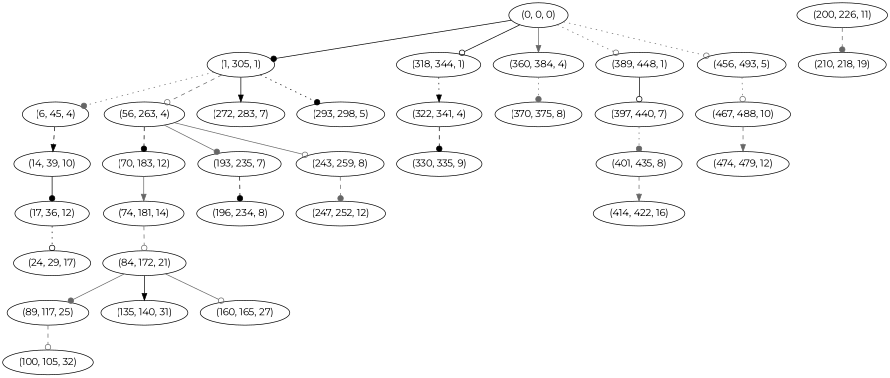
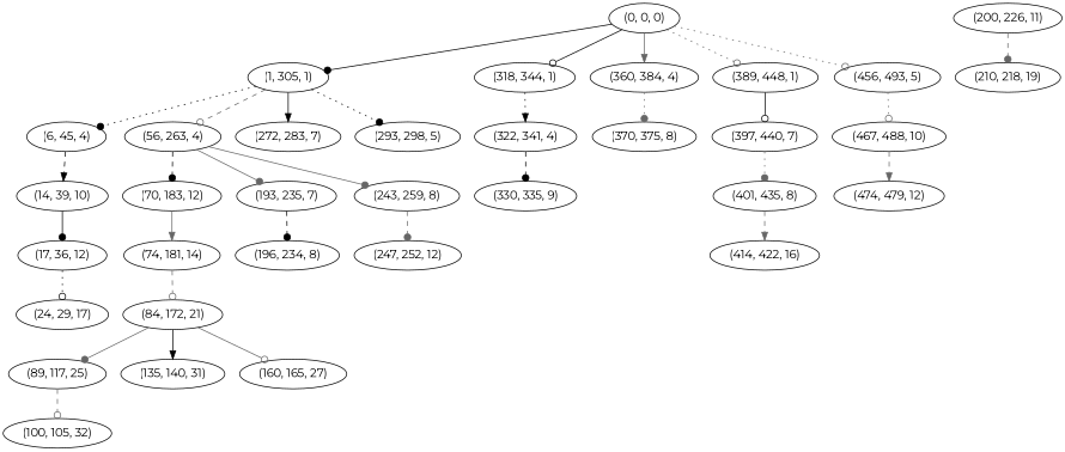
  digraph {
    fontname=Montserrat
    node [fontname=Montserrat]
    edge [arrowhead=dot color=gray40 fontname=Montserrat style=solid]
    "(0, 0, 0)"
    "(1, 305, 1)"
    "(318, 344, 1)"
    "(360, 384, 4)"
    "(389, 448, 1)"
    "(456, 493, 5)"
    "(6, 45, 4)"
    "(56, 263, 4)"
    "(272, 283, 7)"
    "(293, 298, 5)"
    "(322, 341, 4)"
    "(370, 375, 8)"
    "(397, 440, 7)"
    "(467, 488, 10)"
    "(14, 39, 10)"
    "(70, 183, 12)"
    "(193, 235, 7)"
    "(243, 259, 8)"
    "(17, 36, 12)"
    "(24, 29, 17)"
    "(74, 181, 14)"
    "(196, 234, 8)"
    "(247, 252, 12)"
    "(84, 172, 21)"
    "(89, 117, 25)"
    "(135, 140, 31)"
    "(160, 165, 27)"
    "(100, 105, 32)"
    "(200, 226, 11)"
    "(210, 218, 19)"
    "(330, 335, 9)"
    "(401, 435, 8)"
    "(414, 422, 16)"
    "(474, 479, 12)"
    "(0, 0, 0)" -> "(1, 305, 1)" [color=black]
    "(0, 0, 0)" -> "(318, 344, 1)" [arrowhead=odot color=black]
    "(0, 0, 0)" -> "(360, 384, 4)" [arrowhead=normal]
    "(0, 0, 0)" -> "(389, 448, 1)" [arrowhead=odot style=dotted]
    "(0, 0, 0)" -> "(456, 493, 5)" [arrowhead=odot style=dotted]
-   "(1, 305, 1)" -> "(6, 45, 4)" [style=dotted]
+   "(1, 305, 1)" -> "(6, 45, 4)" [color=black style=dotted]
    "(1, 305, 1)" -> "(56, 263, 4)" [arrowhead=odot style=dashed]
    "(1, 305, 1)" -> "(272, 283, 7)" [arrowhead=normal color=black]
    "(1, 305, 1)" -> "(293, 298, 5)" [color=black style=dotted]
    "(318, 344, 1)" -> "(322, 341, 4)" [arrowhead=normal color=black style=dotted]
    "(360, 384, 4)" -> "(370, 375, 8)" [style=dotted]
    "(389, 448, 1)" -> "(397, 440, 7)" [arrowhead=odot color=black]
    "(456, 493, 5)" -> "(467, 488, 10)" [arrowhead=odot style=dotted]
    "(6, 45, 4)" -> "(14, 39, 10)" [arrowhead=normal color=black style=dashed]
    "(56, 263, 4)" -> "(70, 183, 12)" [color=black style=dashed]
    "(56, 263, 4)" -> "(193, 235, 7)"
-   "(56, 263, 4)" -> "(243, 259, 8)" [arrowhead=odot]
+   "(56, 263, 4)" -> "(243, 259, 8)"
    "(322, 341, 4)" -> "(330, 335, 9)" [color=black style=dashed]
    "(397, 440, 7)" -> "(401, 435, 8)" [style=dotted]
    "(467, 488, 10)" -> "(474, 479, 12)" [arrowhead=normal style=dashed]
    "(14, 39, 10)" -> "(17, 36, 12)" [color=black]
    "(70, 183, 12)" -> "(74, 181, 14)" [arrowhead=normal]
    "(193, 235, 7)" -> "(196, 234, 8)" [color=black style=dashed]
    "(243, 259, 8)" -> "(247, 252, 12)" [style=dashed]
    "(17, 36, 12)" -> "(24, 29, 17)" [arrowhead=odot color=black style=dotted]
    "(74, 181, 14)" -> "(84, 172, 21)" [arrowhead=odot style=dashed]
    "(84, 172, 21)" -> "(89, 117, 25)"
    "(84, 172, 21)" -> "(135, 140, 31)" [arrowhead=normal color=black]
    "(84, 172, 21)" -> "(160, 165, 27)" [arrowhead=odot]
    "(89, 117, 25)" -> "(100, 105, 32)" [arrowhead=odot style=dashed]
    "(200, 226, 11)" -> "(210, 218, 19)" [style=dashed]
    "(401, 435, 8)" -> "(414, 422, 16)" [arrowhead=normal style=dashed]
  }
